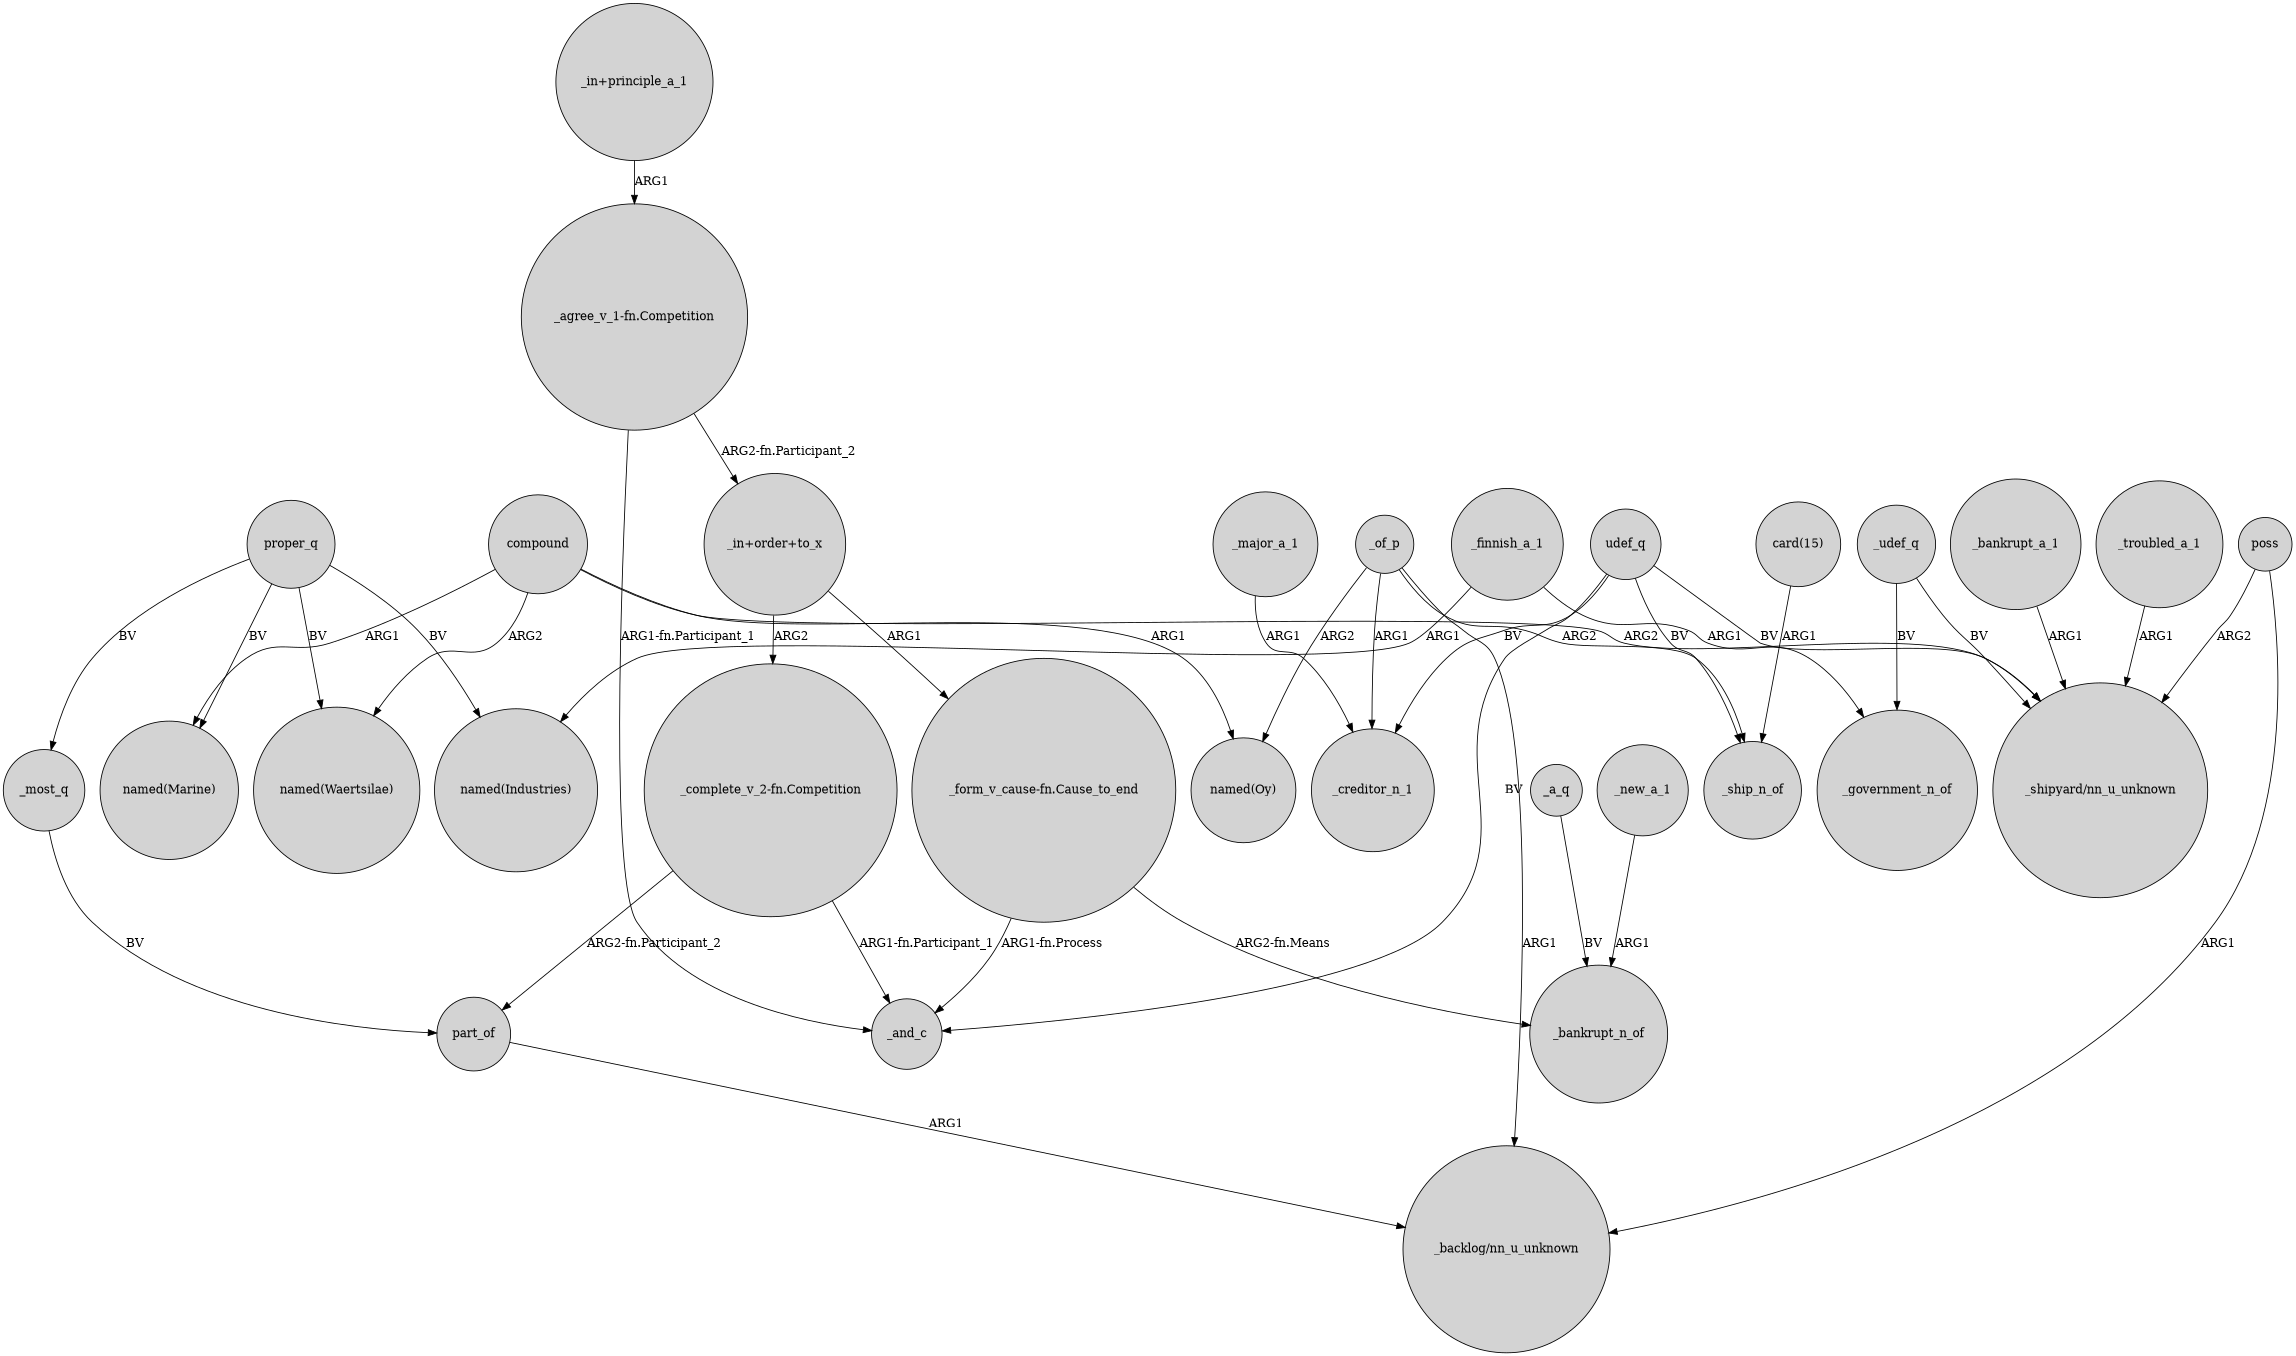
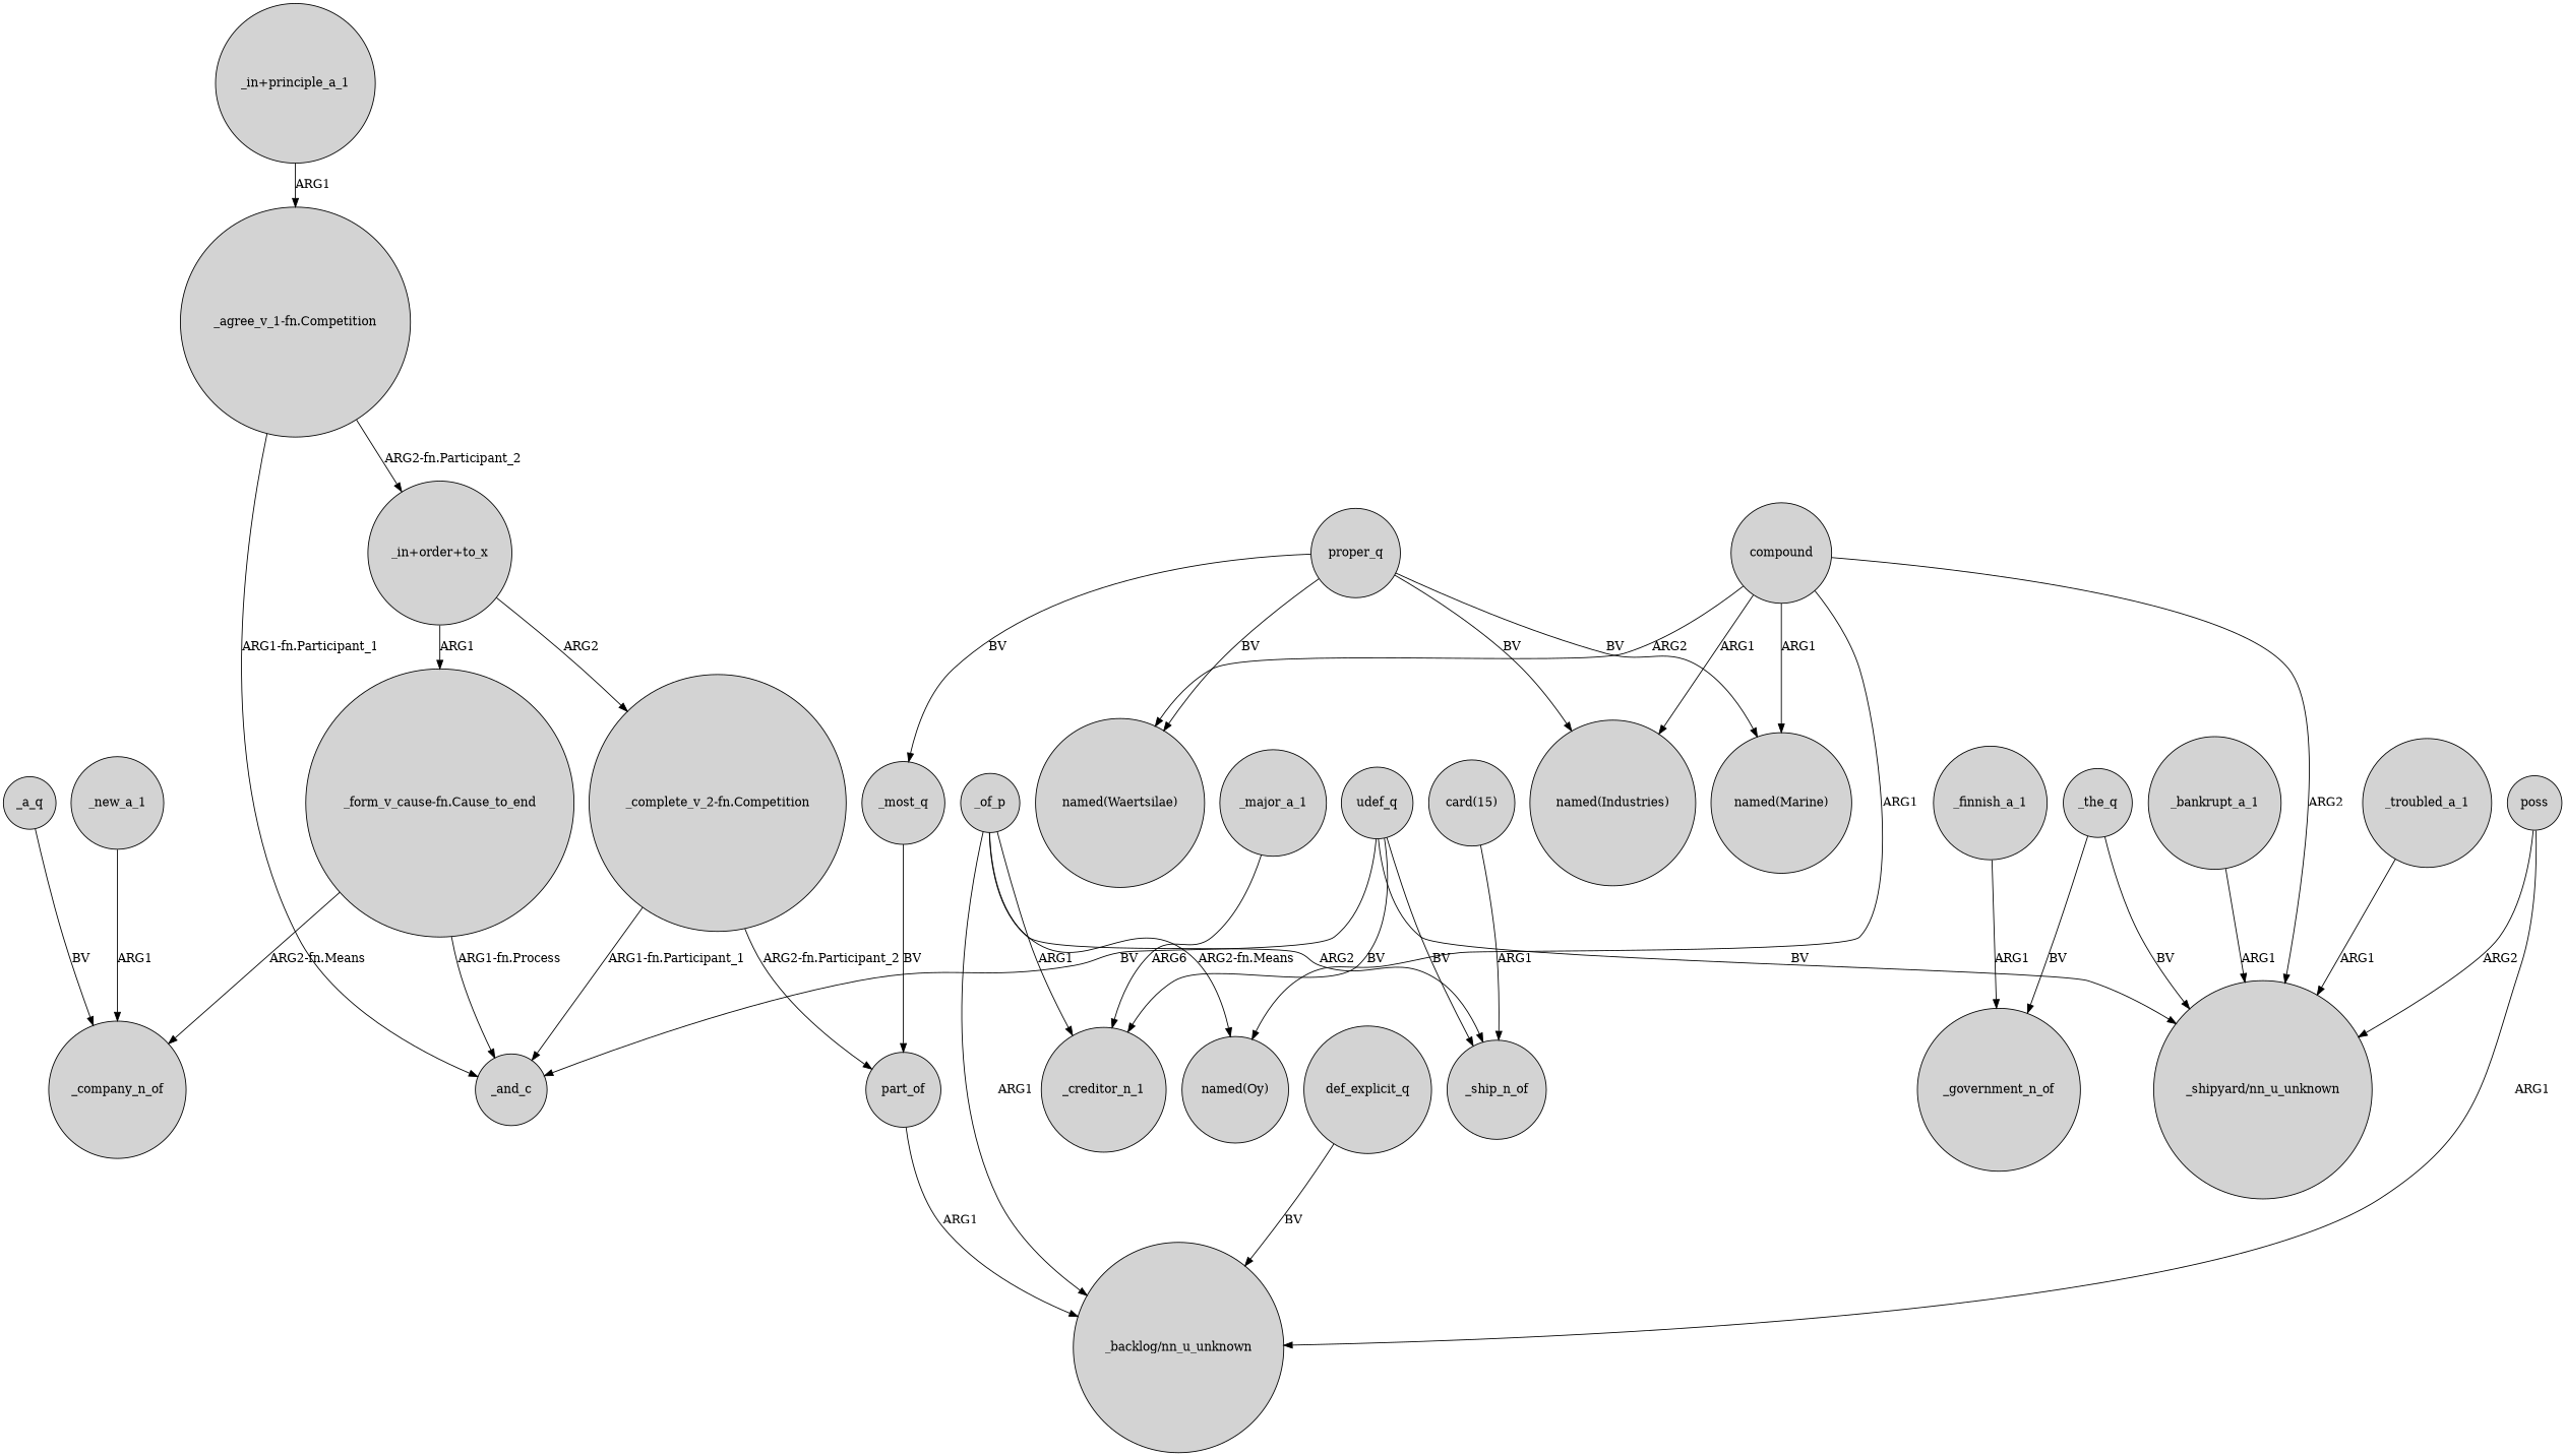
  digraph {
    node [shape=circle style=filled]
    proper_q
    "named(Marine)"
    "named(Industries)"
    "named(Waertsilae)"
    _most_q
    _of_p
    "named(Oy)"
    "_backlog/nn_u_unknown"
    _creditor_n_1
    _ship_n_of
    "_agree_v_1-fn.Competition"
    _and_c
    "_in+order+to_x"
    "_complete_v_2-fn.Competition"
    "_form_v_cause-fn.Cause_to_end"
    _finnish_a_1
    _government_n_of
+   def_explicit_q
    _major_a_1
    compound
    "_shipyard/nn_u_unknown"
    part_of
-   _company_n_of [label=_bankrupt_n_of]
+   _company_n_of
    "_in+principle_a_1"
    _a_q
    udef_q
-   _the_q [label=_udef_q]
+   _the_q
    "card(15)"
    _troubled_a_1
    _new_a_1
    poss
    _bankrupt_a_1
    proper_q -> "named(Marine)" [label=BV]
    proper_q -> "named(Industries)" [label=BV]
    proper_q -> "named(Waertsilae)" [label=BV]
    proper_q -> _most_q [label=BV]
    _most_q -> part_of [label=BV]
-   _of_p -> "named(Oy)" [label=ARG2]
+   _of_p -> "named(Oy)" [label="ARG2-fn.Means"]
    _of_p -> "_backlog/nn_u_unknown" [label=ARG1]
    _of_p -> _creditor_n_1 [label=ARG1]
    _of_p -> _ship_n_of [label=ARG2]
    "_agree_v_1-fn.Competition" -> _and_c [label="ARG1-fn.Participant_1"]
    "_agree_v_1-fn.Competition" -> "_in+order+to_x" [label="ARG2-fn.Participant_2"]
    "_in+order+to_x" -> "_complete_v_2-fn.Competition" [label=ARG2]
    "_in+order+to_x" -> "_form_v_cause-fn.Cause_to_end" [label=ARG1]
    "_complete_v_2-fn.Competition" -> _and_c [label="ARG1-fn.Participant_1"]
    "_complete_v_2-fn.Competition" -> part_of [label="ARG2-fn.Participant_2"]
    "_form_v_cause-fn.Cause_to_end" -> _and_c [label="ARG1-fn.Process"]
    "_form_v_cause-fn.Cause_to_end" -> _company_n_of [label="ARG2-fn.Means"]
    _finnish_a_1 -> _government_n_of [label=ARG1]
-   _major_a_1 -> _creditor_n_1 [label=ARG1]
+   def_explicit_q -> "_backlog/nn_u_unknown" [label=BV]
+   _major_a_1 -> _creditor_n_1 [label=ARG6]
    compound -> "named(Marine)" [label=ARG1]
-   _finnish_a_1 -> "named(Industries)" [label=ARG1]
+   compound -> "named(Industries)" [label=ARG1]
    compound -> "named(Waertsilae)" [label=ARG2]
    compound -> "named(Oy)" [label=ARG1]
    compound -> "_shipyard/nn_u_unknown" [label=ARG2]
    part_of -> "_backlog/nn_u_unknown" [label=ARG1]
    "_in+principle_a_1" -> "_agree_v_1-fn.Competition" [label=ARG1]
    _a_q -> _company_n_of [label=BV]
    udef_q -> _creditor_n_1 [label=BV]
    udef_q -> _ship_n_of [label=BV]
    udef_q -> _and_c [label=BV]
    udef_q -> "_shipyard/nn_u_unknown" [label=BV]
    _the_q -> _government_n_of [label=BV]
    _the_q -> "_shipyard/nn_u_unknown" [label=BV]
    "card(15)" -> _ship_n_of [label=ARG1]
    _troubled_a_1 -> "_shipyard/nn_u_unknown" [label=ARG1]
    _new_a_1 -> _company_n_of [label=ARG1]
    poss -> "_backlog/nn_u_unknown" [label=ARG1]
    poss -> "_shipyard/nn_u_unknown" [label=ARG2]
    _bankrupt_a_1 -> "_shipyard/nn_u_unknown" [label=ARG1]
  }
